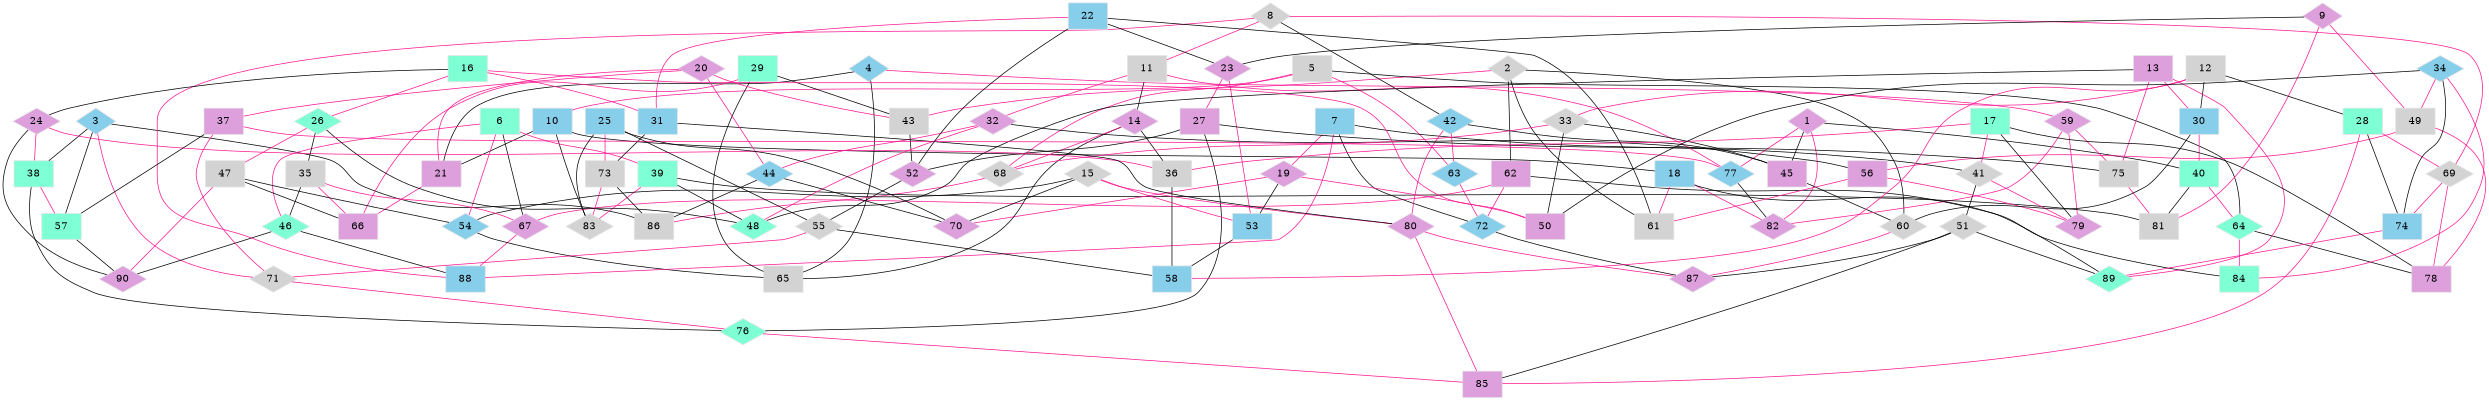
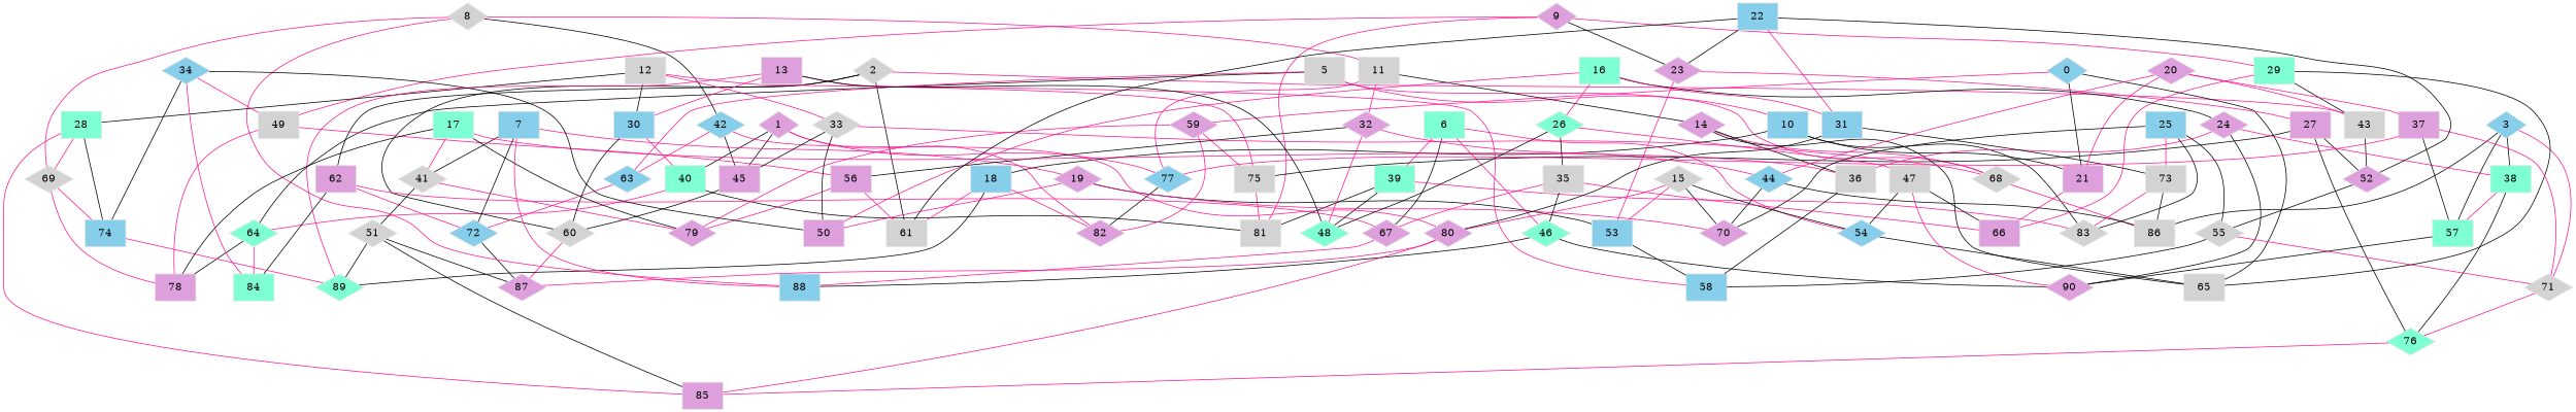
  graph {
    node [color=gray90 fillcolor=plum shape=box style=filled]
    edge [color=deeppink]
    1 [shape=diamond]
    40 [fillcolor=aquamarine]
    45
    77 [fillcolor=skyblue shape=diamond]
    82 [shape=diamond]
    64 [fillcolor=aquamarine shape=diamond]
    81 [fillcolor=lightgrey]
    60 [fillcolor=lightgrey shape=diamond]
    2 [fillcolor=lightgrey shape=diamond]
    43 [fillcolor=lightgrey]
    61 [fillcolor=lightgrey]
    62
    52 [shape=diamond]
    87 [shape=diamond]
    84 [fillcolor=aquamarine]
    67 [shape=diamond]
    72 [fillcolor=skyblue shape=diamond]
    3 [fillcolor=skyblue shape=diamond]
    38 [fillcolor=aquamarine]
    57 [fillcolor=aquamarine]
    71 [fillcolor=lightgrey shape=diamond]
    86 [fillcolor=lightgrey]
    76 [fillcolor=aquamarine shape=diamond]
    90 [shape=diamond]
-   4 [fillcolor=skyblue shape=diamond]
+   4 [fillcolor=skyblue shape=diamond label=0]
    21
    59 [shape=diamond]
    65 [fillcolor=lightgrey]
    66
    75 [fillcolor=lightgrey]
    79 [shape=diamond]
    5 [fillcolor=lightgrey]
    10 [fillcolor=skyblue]
    63 [fillcolor=skyblue shape=diamond]
    68 [fillcolor=lightgrey shape=diamond]
    18 [fillcolor=skyblue]
    83 [fillcolor=lightgrey shape=diamond]
    78
    6 [fillcolor=aquamarine]
    39 [fillcolor=aquamarine]
    46 [fillcolor=aquamarine shape=diamond]
    54 [fillcolor=skyblue shape=diamond]
    48 [fillcolor=aquamarine shape=diamond]
    88 [fillcolor=skyblue]
    7 [fillcolor=skyblue]
    19 [shape=diamond]
    41 [fillcolor=lightgrey shape=diamond]
    53 [fillcolor=skyblue]
    70 [shape=diamond]
    50
    51 [fillcolor=lightgrey shape=diamond]
    8 [fillcolor=lightgrey shape=diamond]
    11 [fillcolor=lightgrey]
    42 [fillcolor=skyblue shape=diamond]
    69 [fillcolor=lightgrey shape=diamond]
    14 [shape=diamond]
    32 [shape=diamond]
    80 [shape=diamond]
    74 [fillcolor=skyblue]
    9 [shape=diamond]
    23 [shape=diamond]
    29 [fillcolor=aquamarine]
    49 [fillcolor=lightgrey]
    27
    56
    89 [fillcolor=aquamarine shape=diamond]
    36 [fillcolor=lightgrey]
    44 [fillcolor=skyblue shape=diamond]
    12 [fillcolor=lightgrey]
    28 [fillcolor=aquamarine]
    30 [fillcolor=skyblue]
    33 [fillcolor=lightgrey shape=diamond]
    58 [fillcolor=skyblue]
    85
    13
    15 [fillcolor=lightgrey shape=diamond]
    16 [fillcolor=aquamarine]
    24 [shape=diamond]
    26 [fillcolor=aquamarine shape=diamond]
    31 [fillcolor=skyblue]
    35 [fillcolor=lightgrey]
    47 [fillcolor=lightgrey]
    73 [fillcolor=lightgrey]
    17 [fillcolor=aquamarine]
    20 [shape=diamond]
    37
    22 [fillcolor=skyblue]
    55 [fillcolor=lightgrey shape=diamond]
    25 [fillcolor=skyblue]
    34 [fillcolor=skyblue shape=diamond]
    1 -- 40 [color=black]
    1 -- 45 [color=black]
    1 -- 77
    1 -- 82
    40 -- 64
    40 -- 81 [color=black]
    45 -- 60 [color=black]
    77 -- 82 [color=black]
    64 -- 84
    64 -- 78 [color=black]
    60 -- 87
    2 -- 60 [color=black]
    2 -- 43
    2 -- 61 [color=black]
    2 -- 62 [color=black]
    43 -- 52 [color=black]
    62 -- 84 [color=black]
    62 -- 67
    62 -- 72
    52 -- 55 [color=black]
    67 -- 88
    72 -- 87 [color=black]
    3 -- 38 [color=black]
    3 -- 57 [color=black]
    3 -- 71
    3 -- 86 [color=black]
    38 -- 57
    38 -- 76 [color=black]
    57 -- 90 [color=black]
    71 -- 76
    76 -- 85
    4 -- 21 [color=black]
    4 -- 59
    4 -- 65 [color=black]
    21 -- 66
    59 -- 82
    59 -- 75
    59 -- 79
    75 -- 81
    5 -- 64 [color=black]
    5 -- 10
    5 -- 63
    5 -- 68
    10 -- 21 [color=black]
    10 -- 18 [color=black]
    10 -- 83 [color=black]
    63 -- 72
    68 -- 86
    18 -- 82
    18 -- 61
    18 -- 89 [color=black]
    6 -- 67 [color=black]
    6 -- 39
    6 -- 46
    6 -- 54
    39 -- 81 [color=black]
    39 -- 83
    39 -- 48 [color=black]
    46 -- 90 [color=black]
    46 -- 88 [color=black]
    54 -- 65 [color=black]
    7 -- 72 [color=black]
    7 -- 88
    7 -- 19
    7 -- 41 [color=black]
    19 -- 53 [color=black]
    19 -- 70
    19 -- 50
    41 -- 79
    41 -- 51 [color=black]
    53 -- 58 [color=black]
    51 -- 87 [color=black]
    51 -- 89 [color=black]
    51 -- 85 [color=black]
    8 -- 88
    8 -- 11
    8 -- 42 [color=black]
    8 -- 69
    11 -- 77
    11 -- 14 [color=black]
    11 -- 32
    42 -- 45 [color=black]
    42 -- 63
    42 -- 80
    69 -- 78
    69 -- 74
    14 -- 65 [color=black]
    14 -- 68
    14 -- 36 [color=black]
    32 -- 48
    32 -- 56 [color=black]
    32 -- 44
    80 -- 87
    80 -- 85
    74 -- 89
    9 -- 81
    9 -- 23 [color=black]
+   9 -- 29
    9 -- 49
    23 -- 53
    23 -- 27
    29 -- 43 [color=black]
    29 -- 65 [color=black]
    29 -- 66
    49 -- 78
    49 -- 56
    27 -- 52 [color=black]
    27 -- 76 [color=black]
    27 -- 75 [color=black]
    56 -- 61
    56 -- 79
    36 -- 58 [color=black]
    44 -- 86 [color=black]
    44 -- 70 [color=black]
    12 -- 28 [color=black]
    12 -- 30 [color=black]
    12 -- 33
    12 -- 58
    28 -- 69
    28 -- 74 [color=black]
    28 -- 85
    30 -- 40
    30 -- 60 [color=black]
    33 -- 45 [color=black]
    33 -- 68
    33 -- 50 [color=black]
    13 -- 75
    13 -- 48 [color=black]
    13 -- 89
    13 -- 30
    15 -- 54 [color=black]
    15 -- 53
    15 -- 70 [color=black]
    15 -- 80
    16 -- 50
    16 -- 24 [color=black]
    16 -- 26
    16 -- 31
    24 -- 38
    24 -- 90 [color=black]
    24 -- 36
    26 -- 48 [color=black]
    26 -- 35 [color=black]
    26 -- 47
    31 -- 80 [color=black]
    31 -- 73 [color=black]
    35 -- 67
    35 -- 66
    35 -- 46 [color=black]
    47 -- 90
    47 -- 66 [color=black]
    47 -- 54 [color=black]
    73 -- 86 [color=black]
    73 -- 83
    17 -- 79 [color=black]
    17 -- 78 [color=black]
    17 -- 41
    17 -- 36
    20 -- 43
    20 -- 21
    20 -- 44
    20 -- 37
    37 -- 77
    37 -- 57 [color=black]
    37 -- 71
    22 -- 61 [color=black]
    22 -- 52 [color=black]
    22 -- 23 [color=black]
    22 -- 31
    55 -- 71
    55 -- 58 [color=black]
    25 -- 83 [color=black]
    25 -- 70 [color=black]
    25 -- 73
    25 -- 55 [color=black]
    34 -- 84
    34 -- 50 [color=black]
    34 -- 74 [color=black]
    34 -- 49
  }
